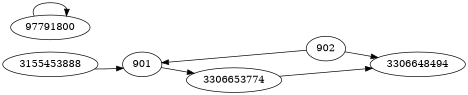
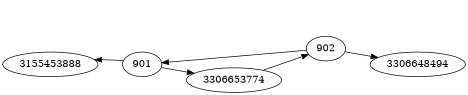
  digraph {
    rankdir=LR
    3155453888
    901
    3306653774
    902
    3306648494
-   97791800
-   3155453888 -> 901
+   901 -> 3155453888
    901 -> 3306653774
-   3306653774 -> 3306648494
+   3306653774 -> 902
    902 -> 901
    902 -> 3306648494
-   97791800 -> 97791800
  }
